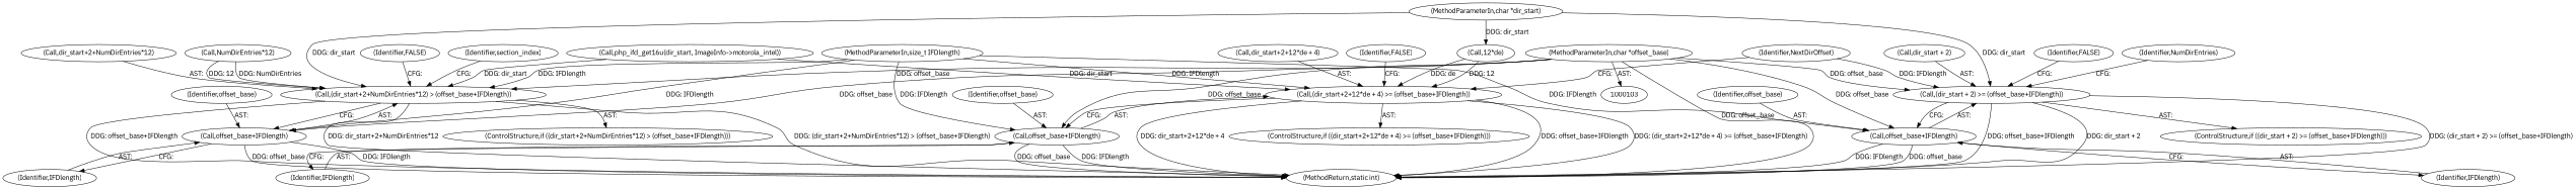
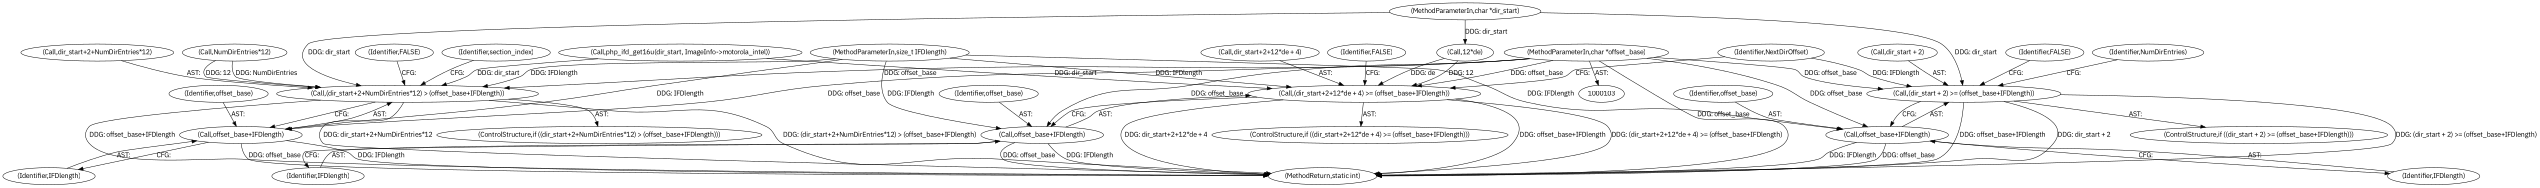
  digraph {
    fontname="IBM Plex Sans"
    node [fontname="IBM Plex Sans"]
    edge [fontname="IBM Plex Sans"]
    n1 [label="(MethodParameterIn,char *offset_base)"]
    n2 [label="(Call,(dir_start + 2) >= (offset_base+IFDlength))"]
    n3 [label="(Call,offset_base+IFDlength)"]
    n4 [label="(Call,(dir_start+2+NumDirEntries*12) > (offset_base+IFDlength))"]
    n5 [label="(Call,offset_base+IFDlength)"]
    n6 [label="(Call,(dir_start+2+12*de + 4) >= (offset_base+IFDlength))"]
    n7 [label="(Call,offset_base+IFDlength)"]
    n8 [label="(MethodReturn,static int)"]
    1000103
    n10 [label="(ControlStructure,if ((dir_start + 2) >= (offset_base+IFDlength)))"]
    n11 [label="(Identifier,IFDlength)"]
    n12 [label="(ControlStructure,if ((dir_start+2+NumDirEntries*12) > (offset_base+IFDlength)))"]
    n13 [label="(Identifier,IFDlength)"]
    n14 [label="(ControlStructure,if ((dir_start+2+12*de + 4) >= (offset_base+IFDlength)))"]
    n15 [label="(Identifier,IFDlength)"]
    n16 [label="(Identifier,offset_base)"]
    n17 [label="(Identifier,NextDirOffset)"]
    n18 [label="(Call,dir_start+2+12*de + 4)"]
    n19 [label="(Identifier,FALSE)"]
    n20 [label="(Identifier,offset_base)"]
    n21 [label="(Identifier,NumDirEntries)"]
    n22 [label="(Identifier,FALSE)"]
    n23 [label="(Identifier,FALSE)"]
    n24 [label="(Call,12*de)"]
    n25 [label="(MethodParameterIn,size_t IFDlength)"]
    n26 [label="(Identifier,section_index)"]
    n27 [label="(Call,dir_start+2+NumDirEntries*12)"]
    n28 [label="(Call,NumDirEntries*12)"]
    n29 [label="(Call,php_ifd_get16u(dir_start, ImageInfo->motorola_intel))"]
    n30 [label="(MethodParameterIn,char *dir_start)"]
    n31 [label="(Call,dir_start + 2)"]
    n32 [label="(Identifier,offset_base)"]
    n1 -> n2 [label="DDG: offset_base"]
    n1 -> n3 [label="DDG: offset_base"]
    n1 -> n4 [label="DDG: offset_base"]
    n1 -> n5 [label="DDG: offset_base"]
+   n1 -> n6 [label="DDG: offset_base"]
    n1 -> n7 [label="DDG: offset_base"]
    n1 -> n8 [label="DDG: offset_base"]
    n1 -> 1000103 [label="AST: "]
    n2 -> n3 [label="CFG: "]
    n2 -> n8 [label="DDG: dir_start + 2"]
    n2 -> n8 [label="DDG: (dir_start + 2) >= (offset_base+IFDlength)"]
    n2 -> n8 [label="DDG: offset_base+IFDlength"]
    n2 -> n10 [label="AST: "]
    n3 -> n2 [label="AST: "]
    n3 -> n8 [label="DDG: IFDlength"]
    n3 -> n8 [label="DDG: offset_base"]
    n3 -> n11 [label="CFG: "]
    n4 -> n5 [label="CFG: "]
    n4 -> n8 [label="DDG: dir_start+2+NumDirEntries*12"]
    n4 -> n8 [label="DDG: (dir_start+2+NumDirEntries*12) > (offset_base+IFDlength)"]
    n4 -> n8 [label="DDG: offset_base+IFDlength"]
    n4 -> n12 [label="AST: "]
    n5 -> n4 [label="AST: "]
    n5 -> n8 [label="DDG: IFDlength"]
    n5 -> n8 [label="DDG: offset_base"]
    n5 -> n13 [label="CFG: "]
    n6 -> n7 [label="CFG: "]
    n6 -> n8 [label="DDG: dir_start+2+12*de + 4"]
    n6 -> n8 [label="DDG: offset_base+IFDlength"]
    n6 -> n8 [label="DDG: (dir_start+2+12*de + 4) >= (offset_base+IFDlength)"]
    n6 -> n14 [label="AST: "]
    n7 -> n6 [label="AST: "]
    n7 -> n8 [label="DDG: offset_base"]
    n7 -> n8 [label="DDG: IFDlength"]
    n7 -> n15 [label="CFG: "]
    n11 -> n3 [label="AST: "]
    n13 -> n5 [label="AST: "]
    n15 -> n7 [label="AST: "]
    n16 -> n3 [label="AST: "]
    n17 -> n2 [label="DDG: IFDlength"]
    n17 -> n6 [label="CFG: "]
    n18 -> n6 [label="AST: "]
    n19 -> n2 [label="CFG: "]
    n20 -> n5 [label="AST: "]
    n21 -> n2 [label="CFG: "]
    n22 -> n4 [label="CFG: "]
    n23 -> n6 [label="CFG: "]
    n24 -> n6 [label="DDG: 12"]
    n24 -> n6 [label="DDG: de"]
    n25 -> n3 [label="DDG: IFDlength"]
    n25 -> n4 [label="DDG: IFDlength"]
    n25 -> n5 [label="DDG: IFDlength"]
    n25 -> n6 [label="DDG: IFDlength"]
    n25 -> n7 [label="DDG: IFDlength"]
    n26 -> n4 [label="CFG: "]
    n27 -> n4 [label="AST: "]
    n28 -> n4 [label="DDG: NumDirEntries"]
    n28 -> n4 [label="DDG: 12"]
    n29 -> n4 [label="DDG: dir_start"]
    n29 -> n6 [label="DDG: dir_start"]
    n30 -> n2 [label="DDG: dir_start"]
    n30 -> n4 [label="DDG: dir_start"]
    n30 -> n24 [label="DDG: dir_start"]
    n31 -> n2 [label="AST: "]
    n32 -> n7 [label="AST: "]
  }
